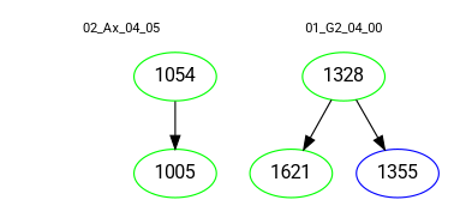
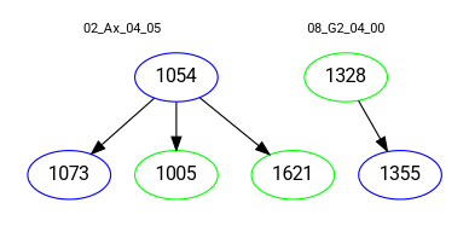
  digraph {
    fontname=Roboto
    node [color=green fontname=Roboto]
    edge [color=black fontname=Roboto]
-   n1 [label=1054]
+   n1 [color=blue label=1054]
+   n2 [color=blue label=1073]
    n3 [label=1005]
    n4 [label=1328]
    n5 [label=1621]
    n6 [color=blue label=1355]
    subgraph cluster_1 {
      color=white
      fontsize=10
      label="02_Ax_04_05"
      n1
+     n2
      n3
    }
    subgraph cluster_2 {
      color=white
      fontsize=10
-     label="01_G2_04_00"
+     label="08_G2_04_00"
      n4
      n5
      n6
    }
+   n1 -> n2
    n1 -> n3
-   n4 -> n5
+   n1 -> n5
    n4 -> n6
  }
